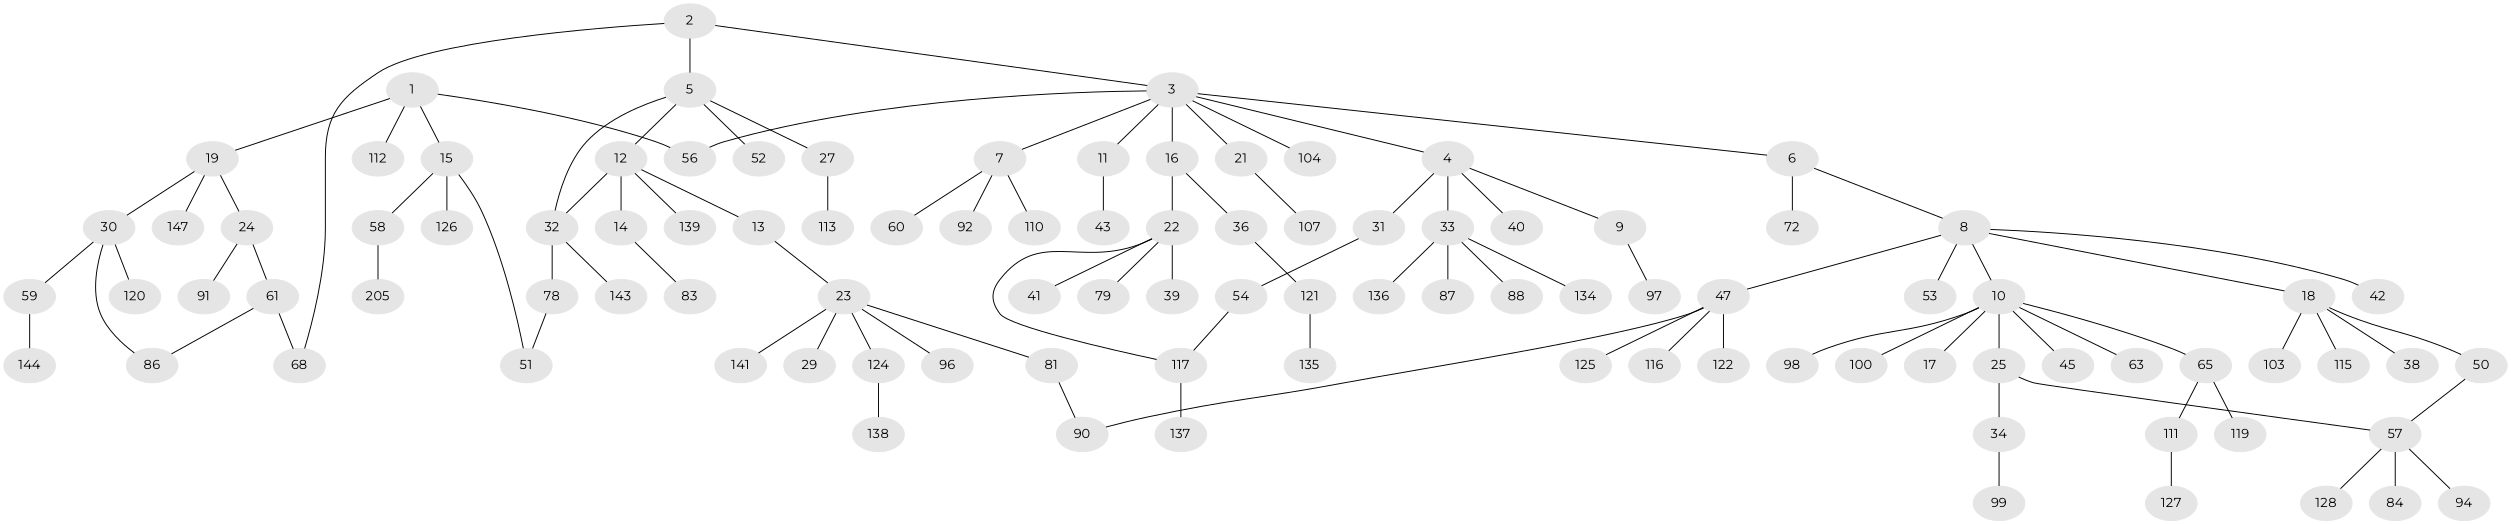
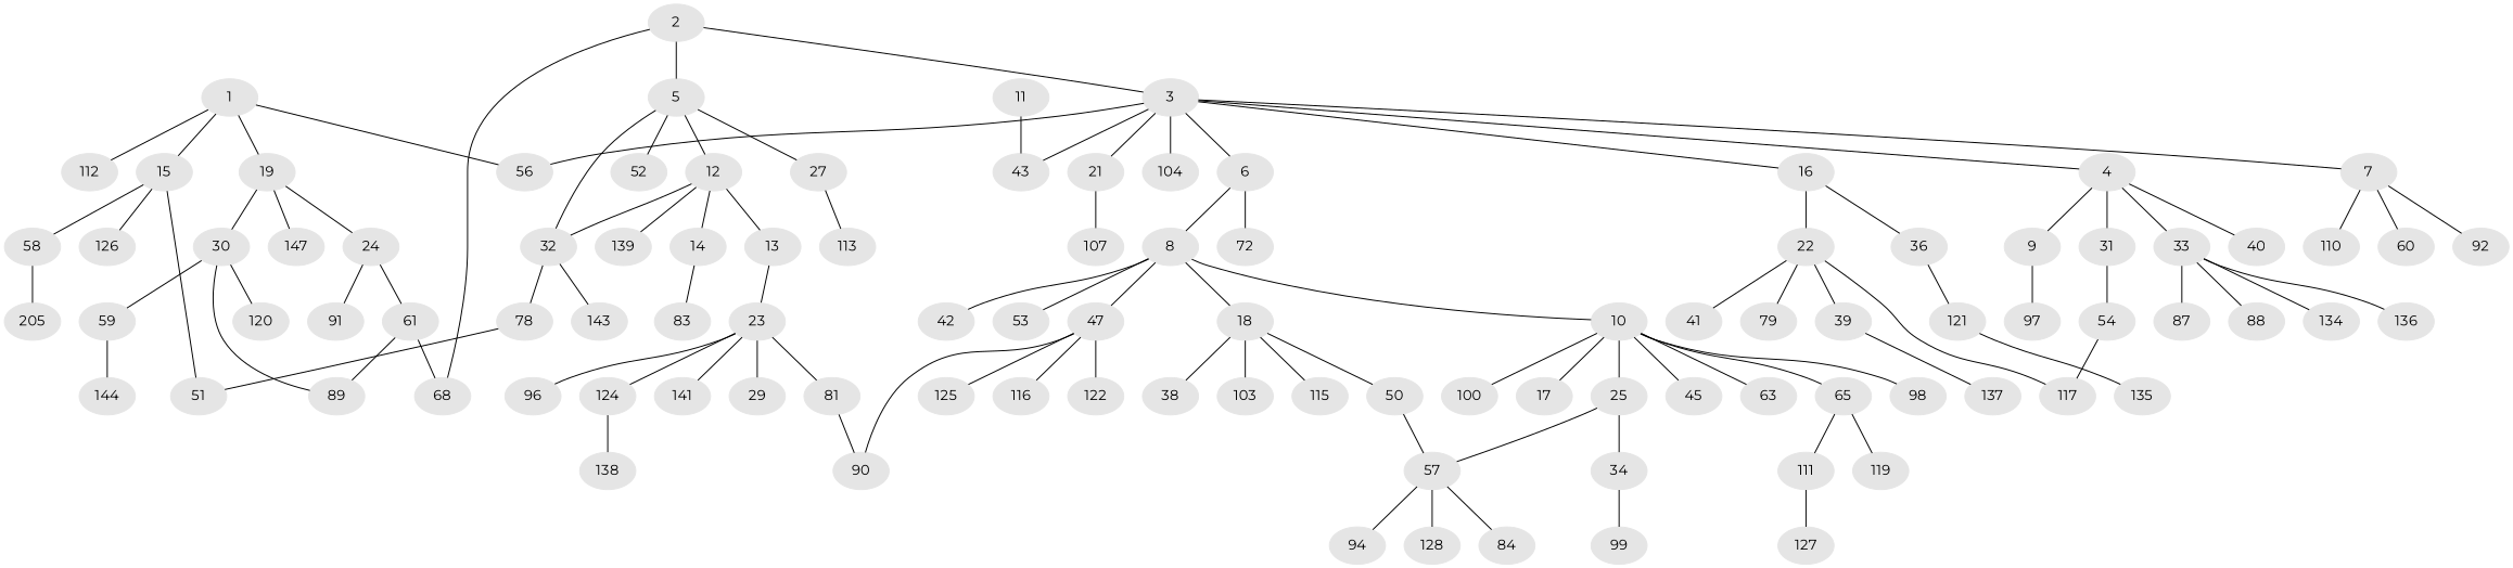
  graph {
    fontname=Montserrat
    node [color=gray90 fontname=Montserrat style=filled]
    edge [fontname=Montserrat]
    1 [super="+44"]
    15 [super="+55"]
    19
    112
    56 [super="+66"]
    2 [super="+132"]
    3 [super="+20"]
    5 [super="+71"]
    68
    51 [super="+75"]
    58 [super="+140"]
    126 [super="+129"]
    24 [super="+62"]
    30 [super="+70"]
    147
    4 [super="+21"]
    6 [super="+35"]
    7 [super="+109"]
    11 [super="+67"]
    16
    n21 [label=21 super="+101"]
    104
    12 [super="+102"]
    27 [super="+73"]
    32 [super="+74"]
    52
    9 [super="+108"]
    31
    33 [super="+64"]
    40 [super="+85"]
    8 [super="+46"]
    72 [super="+123"]
    110 [super="+146"]
    60
    92
    43
    22 [super="+48"]
    36
    107
    97 [super="+106"]
    54 [super="+142"]
    87
    88
    134
    136
    13
    14
    139
    113
    78
    143
    10 [super="+26"]
    18 [super="+37"]
    42
    47 [super="+76"]
    53
    17 [super="+49"]
    25 [super="+69"]
    45 [super="+145"]
    63
    65 [super="+89"]
    98
    100 [super="+118"]
    38
    50
    103
    115
    90
    116
    122
    125
    34 [super="+114"]
    57 [super="+77"]
    111
    119
    23 [super="+93"]
    83
    29
    81 [super="+82"]
    96
    124
    141
    n83 [label=205 super="+130"]
    39
    41 [super="+131"]
    79
    117 [super="+133"]
    121
    61 [super="+80"]
    91
    59
-   86 [super="+95"]
+   86 [super="+95" label=89]
    120
    137
    138
    99
    84
    94
    128
    144
    135
    127
    1 -- 15
    1 -- 19
    1 -- 112
    1 -- 56
    15 -- 51
    15 -- 58
    15 -- 126
    19 -- 24
    19 -- 30
    19 -- 147
    2 -- 3
    2 -- 5
    2 -- 68
    3 -- 56
    3 -- 4
    3 -- 6
    3 -- 7
-   3 -- 11
+   3 -- 43
    3 -- 16
    3 -- n21
    3 -- 104
    5 -- 12
    5 -- 27
    5 -- 32
    5 -- 52
    58 -- n83
    24 -- 61
    24 -- 91
    30 -- 59
    30 -- 86
    30 -- 120
    4 -- 9
    4 -- 31
    4 -- 33
    4 -- 40
    6 -- 8
    6 -- 72
    7 -- 110
    7 -- 60
    7 -- 92
    11 -- 43
    16 -- 22
    16 -- 36
    n21 -- 107
    12 -- 32
    12 -- 13
    12 -- 14
    12 -- 139
    27 -- 113
    32 -- 78
    32 -- 143
    9 -- 97
    31 -- 54
    33 -- 87
    33 -- 88
    33 -- 134
    33 -- 136
    8 -- 10
    8 -- 18
    8 -- 42
    8 -- 47
    8 -- 53
    22 -- 39
    22 -- 41
    22 -- 79
    22 -- 117
    36 -- 121
    54 -- 117
    13 -- 23
    14 -- 83
    78 -- 51
    10 -- 17
    10 -- 25
    10 -- 45
    10 -- 63
    10 -- 65
    10 -- 98
    10 -- 100
    18 -- 38
    18 -- 50
    18 -- 103
    18 -- 115
    47 -- 90
    47 -- 116
    47 -- 122
    47 -- 125
    25 -- 34
    25 -- 57
    65 -- 111
    65 -- 119
    50 -- 57
    34 -- 99
    57 -- 84
    57 -- 94
    57 -- 128
    111 -- 127
    23 -- 29
    23 -- 81
    23 -- 96
    23 -- 124
    23 -- 141
    81 -- 90
    124 -- 138
-   117 -- 137
+   39 -- 137
    121 -- 135
    61 -- 68
    61 -- 86
    59 -- 144
  }
